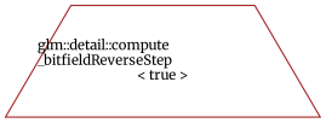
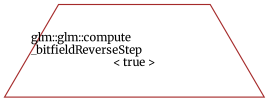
  digraph {
    rankdir=LR
    fontname=Merriweather
-   n1 [color=brown fillcolor=white fontname=Merriweather fontsize=10 height=0.2 label="glm::detail::compute\l_bitfieldReverseStep\l\< true \>" shape=trapezium style=filled width=0.4]
+   n1 [color=brown fillcolor=white fontname=Merriweather fontsize=10 height=0.2 label="glm::glm::compute\l_bitfieldReverseStep\l\< true \>" shape=trapezium style=filled width=0.4]
  }
